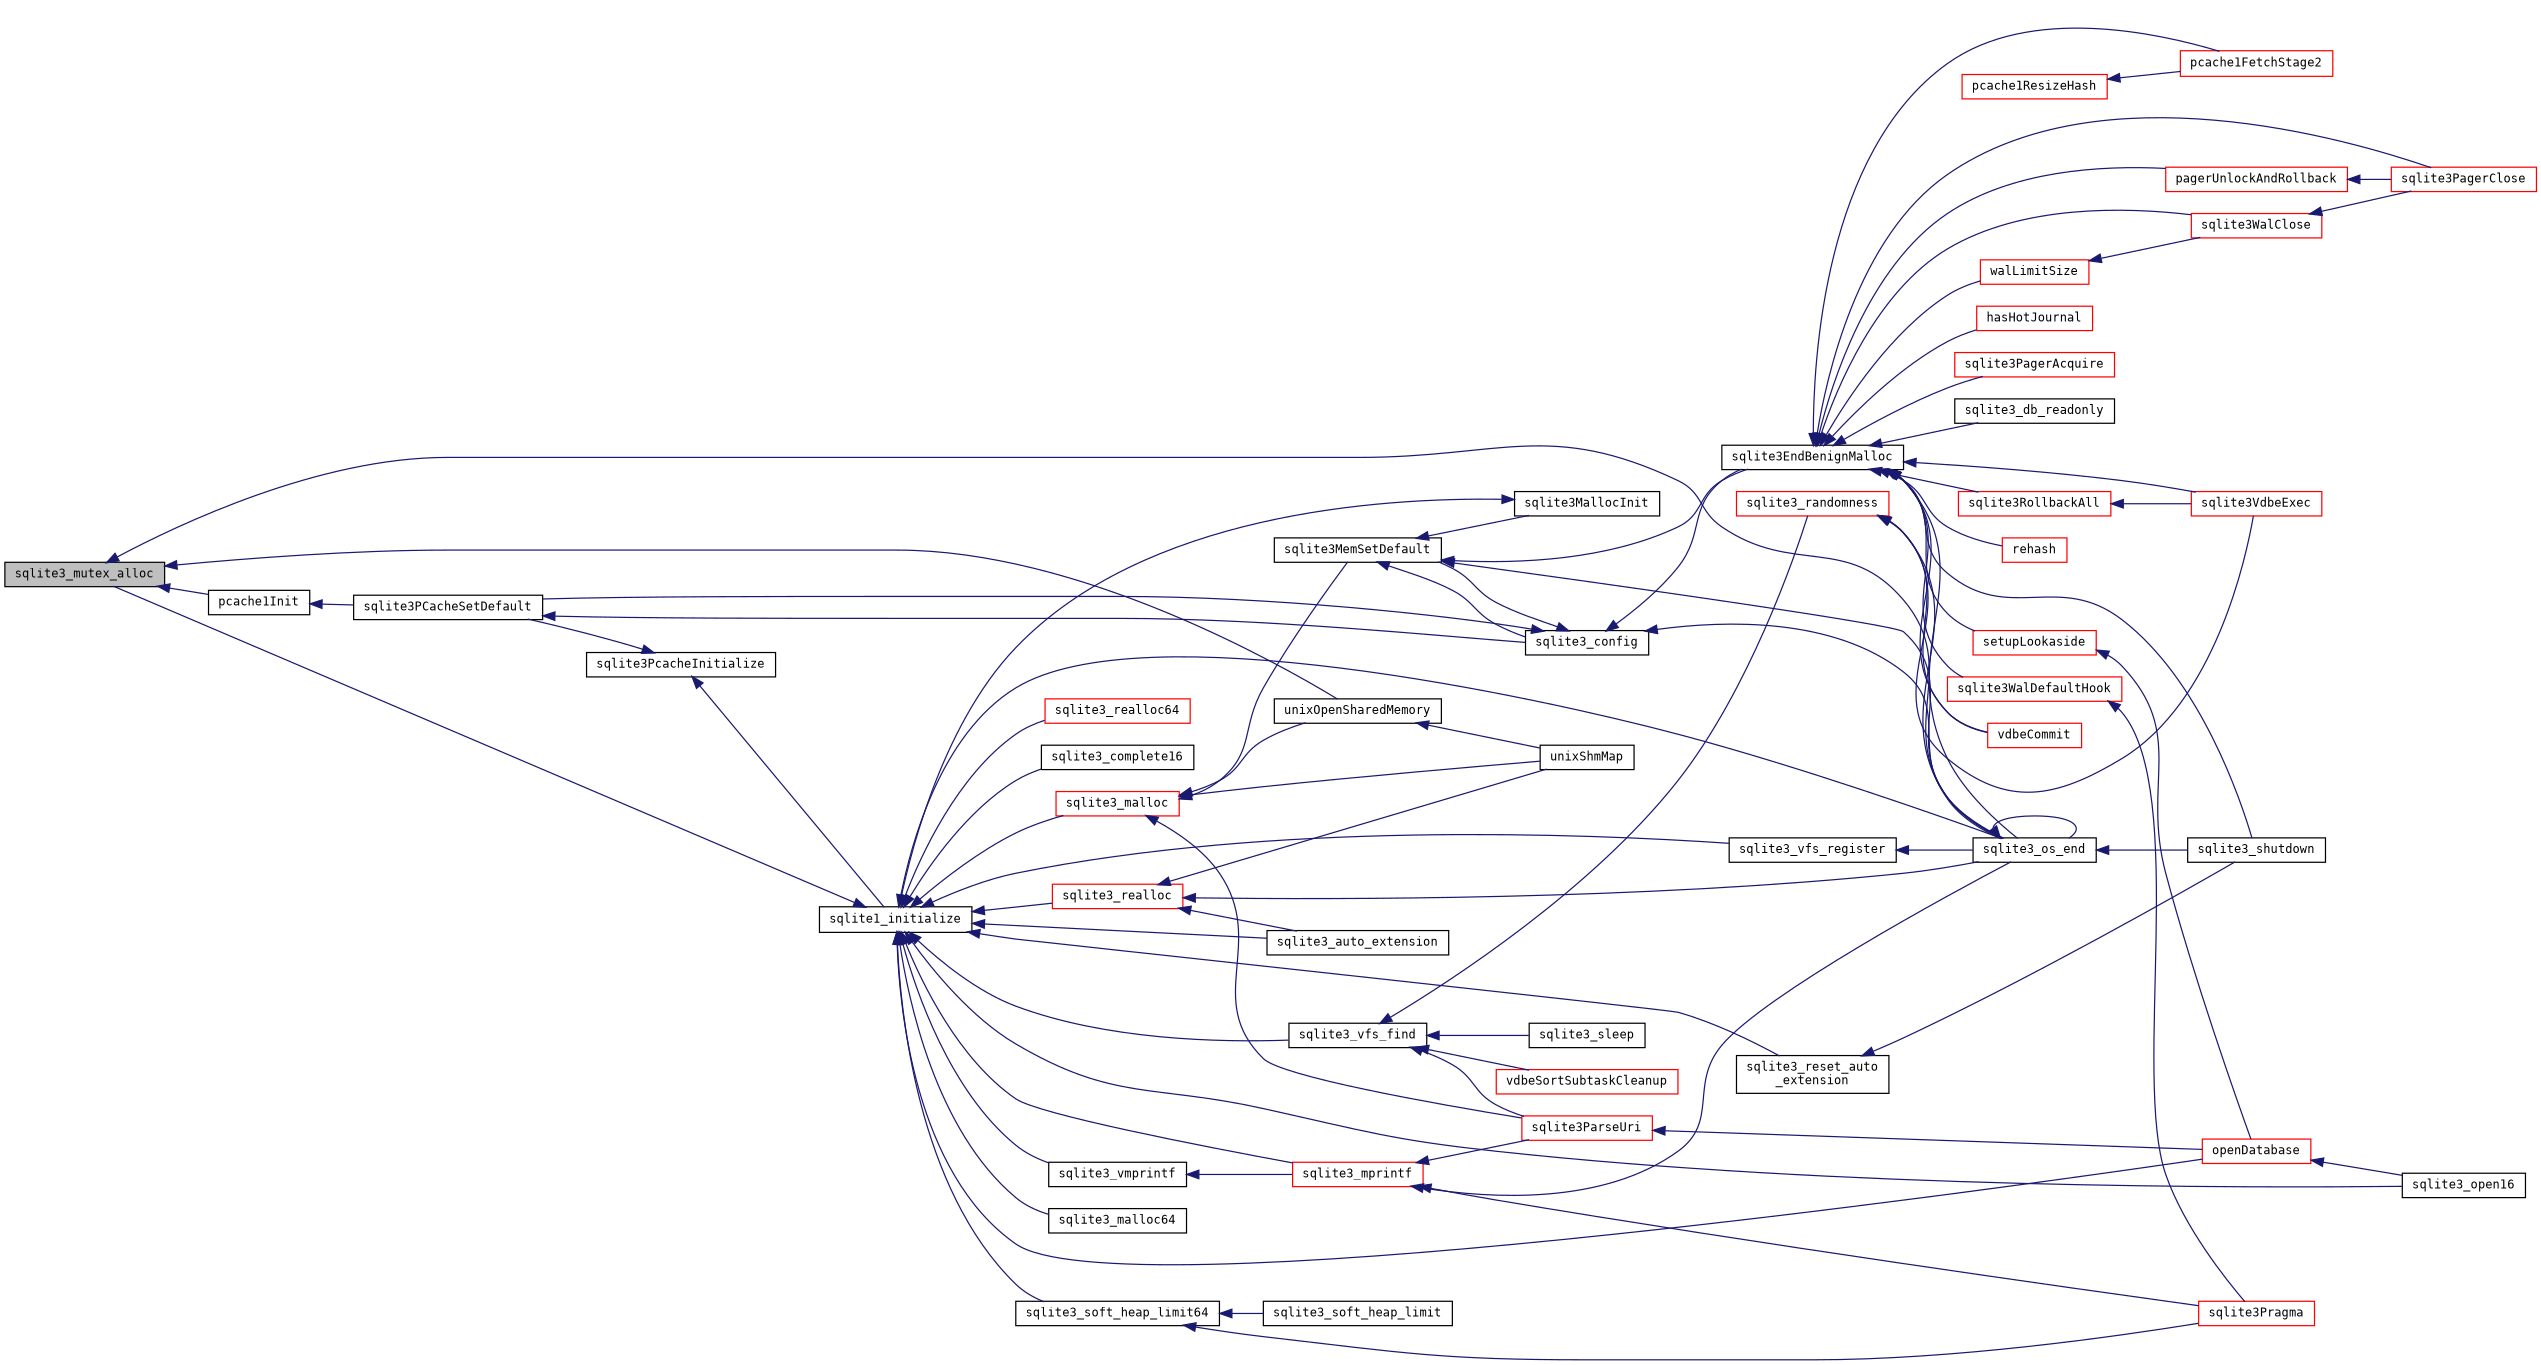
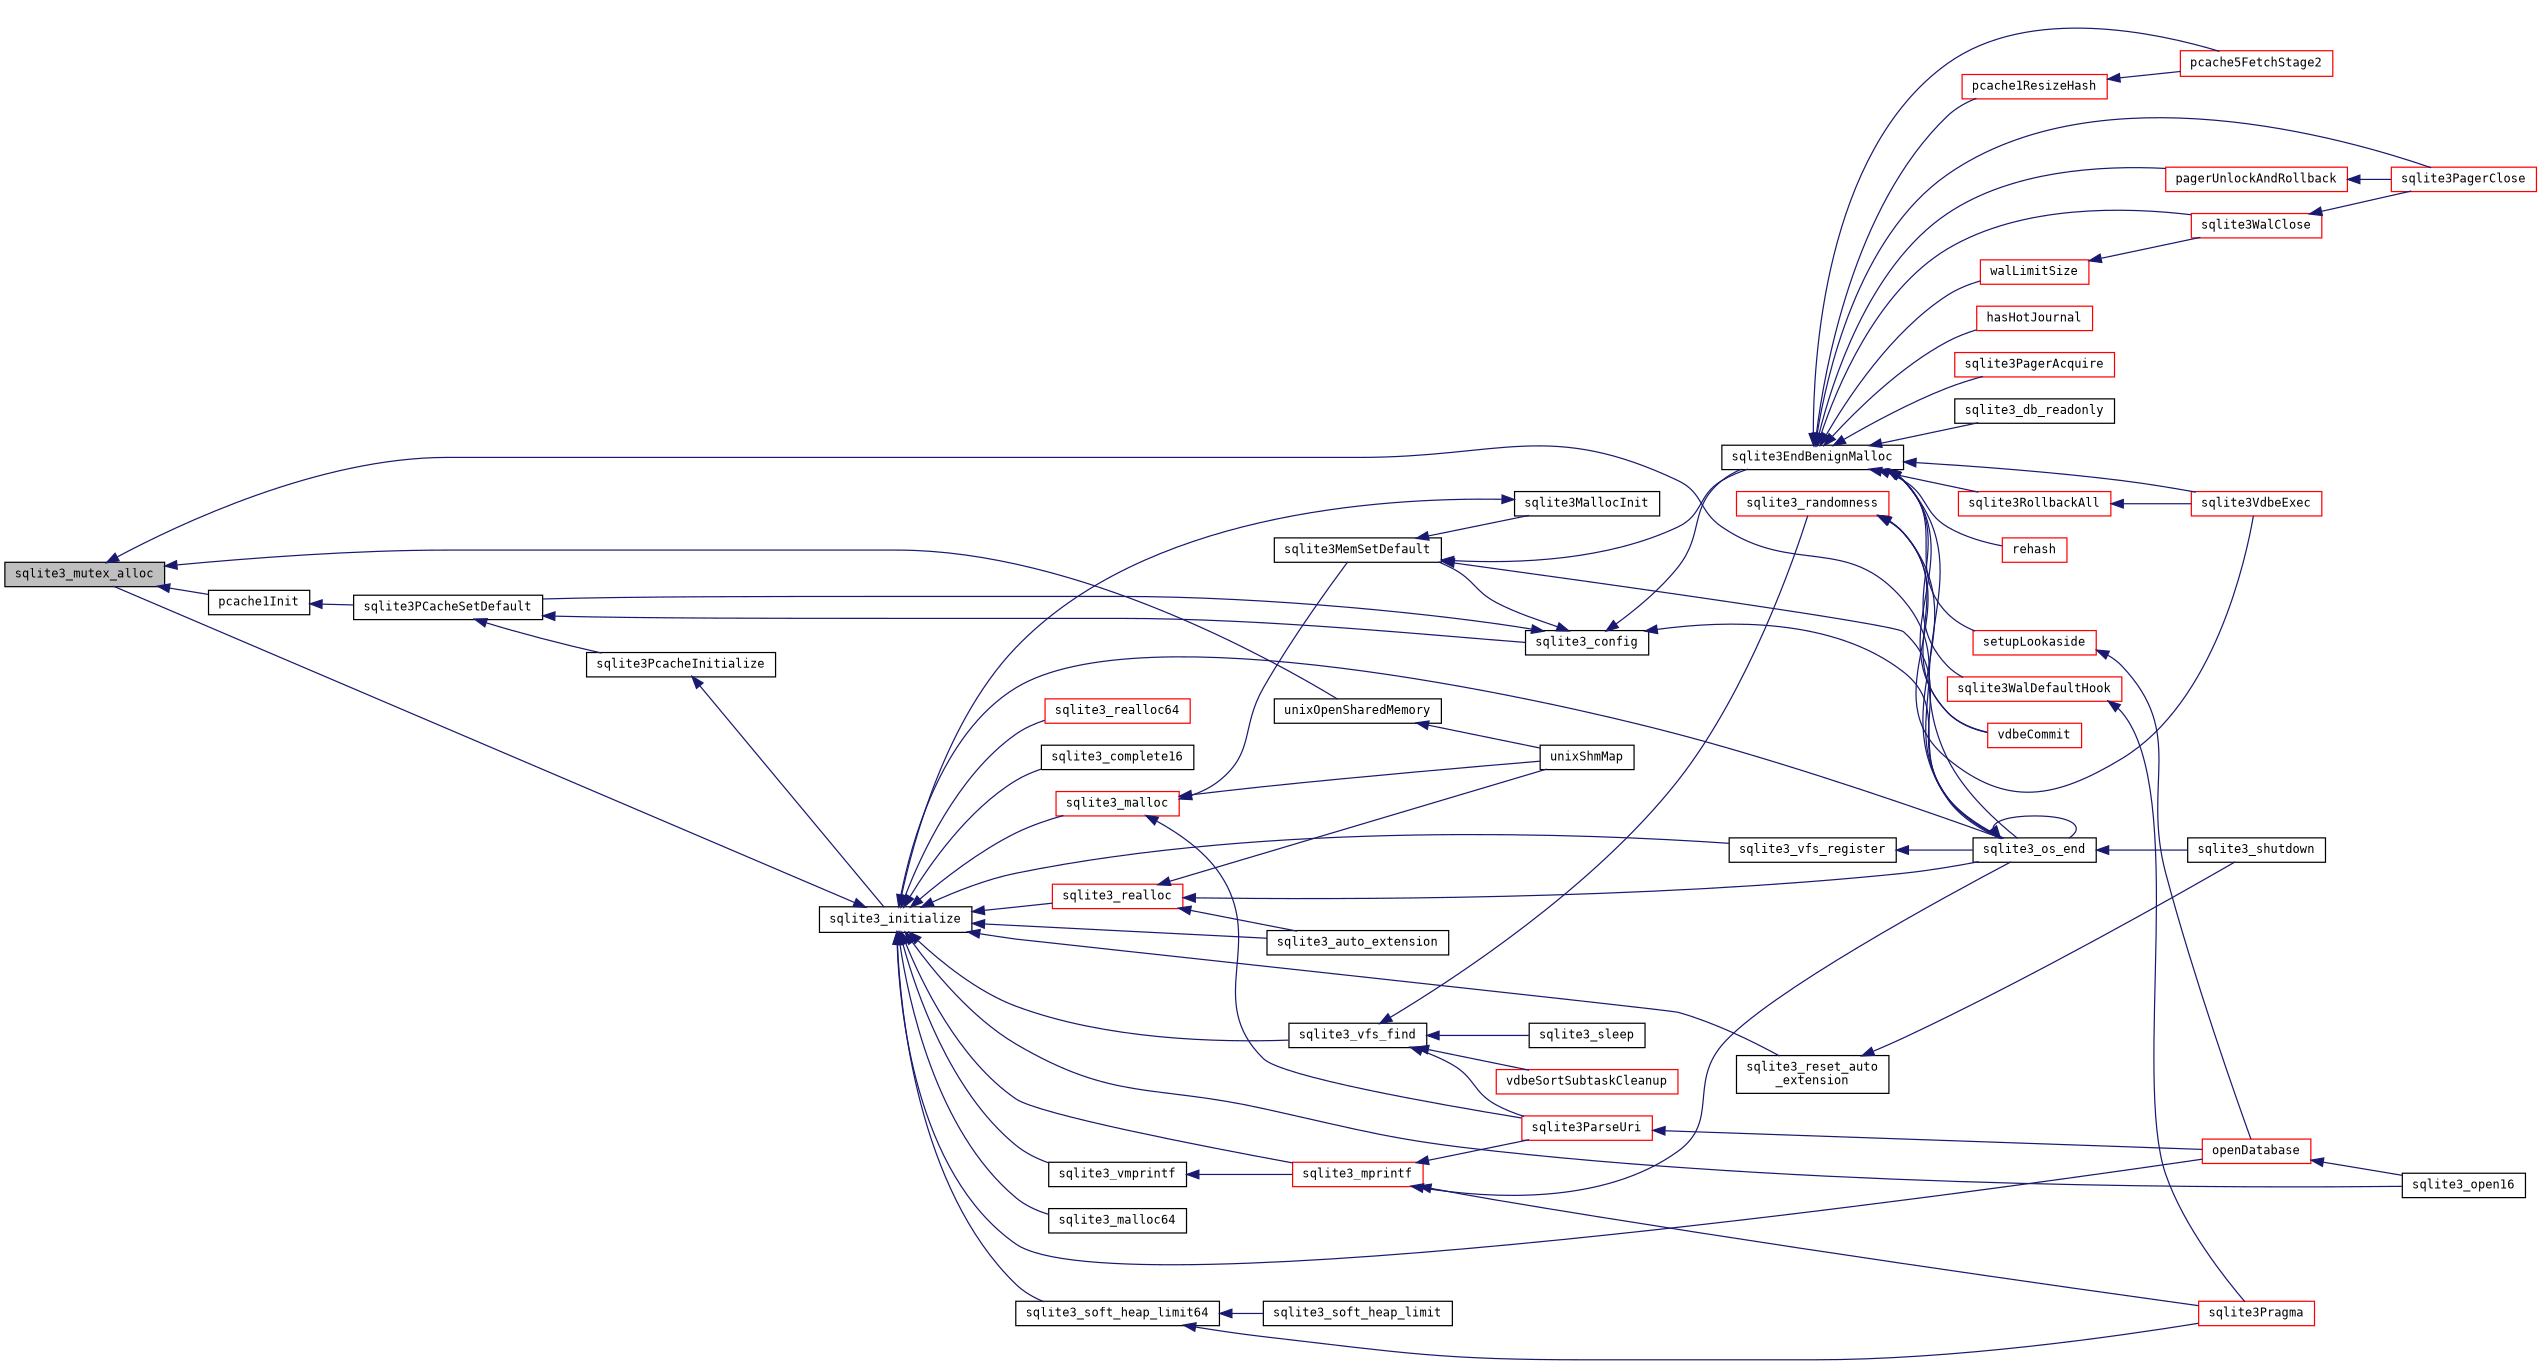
  digraph {
    fontname="DejaVu Sans Mono"
    rankdir=LR
    node [color=black fillcolor=white fontname="DejaVu Sans Mono" fontsize=10 shape=record style=filled]
    edge [color=midnightblue dir=back fontname="DejaVu Sans Mono" fontsize=10 labelfontname=FreeSans labelfontsize=10 style=solid]
    n1 [fillcolor=grey75 fontcolor=black height=0.2 label=sqlite3_mutex_alloc width=0.4]
    n2 [height=0.2 label=unixOpenSharedMemory width=0.4]
    n3 [height=0.2 label=sqlite3_os_end width=0.4]
    n4 [height=0.2 label=pcache1Init width=0.4]
    n5 [height=0.2 label=unixShmMap width=0.4]
    n6 [height=0.2 label=sqlite3_shutdown width=0.4]
    n7 [height=0.2 label=sqlite3PCacheSetDefault width=0.4]
    n8 [height=0.2 label=sqlite3PcacheInitialize width=0.4]
    n9 [height=0.2 label=sqlite3_config width=0.4]
-   n10 [height=0.2 label=sqlite1_initialize width=0.4]
+   n10 [height=0.2 label=sqlite3_initialize width=0.4]
    n11 [height=0.2 label=sqlite3MemSetDefault width=0.4]
    n12 [height=0.2 label=sqlite3EndBenignMalloc width=0.4]
    n13 [height=0.2 label=sqlite3_vfs_find width=0.4]
    n14 [color=red height=0.2 label=openDatabase width=0.4]
    n15 [height=0.2 label=sqlite3_open16 width=0.4]
    n16 [height=0.2 label=sqlite3_vfs_register width=0.4]
    n17 [height=0.2 label=sqlite3_soft_heap_limit64 width=0.4]
    n18 [color=red height=0.2 label=sqlite3_malloc width=0.4]
    n19 [height=0.2 label=sqlite3_malloc64 width=0.4]
    n20 [color=red height=0.2 label=sqlite3_realloc width=0.4]
    n21 [height=0.2 label=sqlite3_auto_extension width=0.4]
    n22 [color=red height=0.2 label=sqlite3_realloc64 width=0.4]
    n23 [height=0.2 label=sqlite3_vmprintf width=0.4]
    n24 [color=red height=0.2 label=sqlite3_mprintf width=0.4]
    n25 [height=0.2 label="sqlite3_reset_auto\l_extension" width=0.4]
    n26 [height=0.2 label=sqlite3_complete16 width=0.4]
    n27 [color=red height=0.2 label=sqlite3_randomness width=0.4]
    n28 [color=red height=0.2 label=vdbeSortSubtaskCleanup width=0.4]
    n29 [color=red height=0.2 label=sqlite3ParseUri width=0.4]
    n30 [height=0.2 label=sqlite3_sleep width=0.4]
    n31 [height=0.2 label=sqlite3_soft_heap_limit width=0.4]
    n32 [color=red height=0.2 label=sqlite3Pragma width=0.4]
    n33 [color=red height=0.2 label=vdbeCommit width=0.4]
    n34 [color=red height=0.2 label=sqlite3VdbeExec width=0.4]
    n35 [height=0.2 label=sqlite3MallocInit width=0.4]
    n36 [color=red height=0.2 label=rehash width=0.4]
    n37 [color=red height=0.2 label=pcache1ResizeHash width=0.4]
-   n38 [color=red height=0.2 label=pcache1FetchStage2 width=0.4]
+   n38 [color=red height=0.2 label=pcache5FetchStage2 width=0.4]
    n39 [color=red height=0.2 label=pagerUnlockAndRollback width=0.4]
    n40 [color=red height=0.2 label=sqlite3PagerClose width=0.4]
    n41 [color=red height=0.2 label=hasHotJournal width=0.4]
    n42 [color=red height=0.2 label=sqlite3PagerAcquire width=0.4]
    n43 [color=red height=0.2 label=walLimitSize width=0.4]
    n44 [color=red height=0.2 label=sqlite3WalClose width=0.4]
    n45 [color=red height=0.2 label=setupLookaside width=0.4]
    n46 [color=red height=0.2 label=sqlite3RollbackAll width=0.4]
    n47 [color=red height=0.2 label=sqlite3WalDefaultHook width=0.4]
    n48 [height=0.2 label=sqlite3_db_readonly width=0.4]
    n1 -> n2
    n1 -> n3
    n1 -> n4
    n2 -> n5
    n3 -> n3
    n3 -> n6
    n4 -> n7
-   n8 -> n7
+   n7 -> n8
    n7 -> n9
    n8 -> n10
    n9 -> n3
    n9 -> n7
    n9 -> n11
    n9 -> n12
    n10 -> n1
    n10 -> n3
    n10 -> n13
    n10 -> n14
    n10 -> n15
    n10 -> n16
    n10 -> n17
    n10 -> n18
    n10 -> n19
    n10 -> n20
    n10 -> n21
    n10 -> n22
    n10 -> n23
    n10 -> n24
    n10 -> n25
    n10 -> n26
    n11 -> n3
-   n11 -> n9
    n11 -> n12
    n11 -> n35
    n12 -> n3
    n12 -> n33
    n12 -> n34
    n12 -> n36
-   n12 -> n6
+   n12 -> n37
    n12 -> n38
    n12 -> n39
    n12 -> n40
    n12 -> n41
    n12 -> n42
    n12 -> n43
    n12 -> n44
    n12 -> n45
    n12 -> n46
    n12 -> n47
    n12 -> n48
    n13 -> n27
    n13 -> n28
    n13 -> n29
    n13 -> n30
    n14 -> n15
    n16 -> n3
    n17 -> n31
    n17 -> n32
-   n18 -> n2
    n18 -> n5
    n18 -> n11
    n18 -> n29
    n20 -> n3
    n20 -> n5
    n20 -> n21
    n23 -> n24
    n24 -> n3
    n24 -> n29
    n24 -> n32
    n25 -> n6
    n27 -> n3
    n27 -> n33
    n27 -> n34
    n29 -> n14
    n35 -> n10
    n37 -> n38
    n39 -> n40
    n43 -> n44
    n44 -> n40
    n45 -> n14
    n46 -> n34
    n47 -> n32
  }
